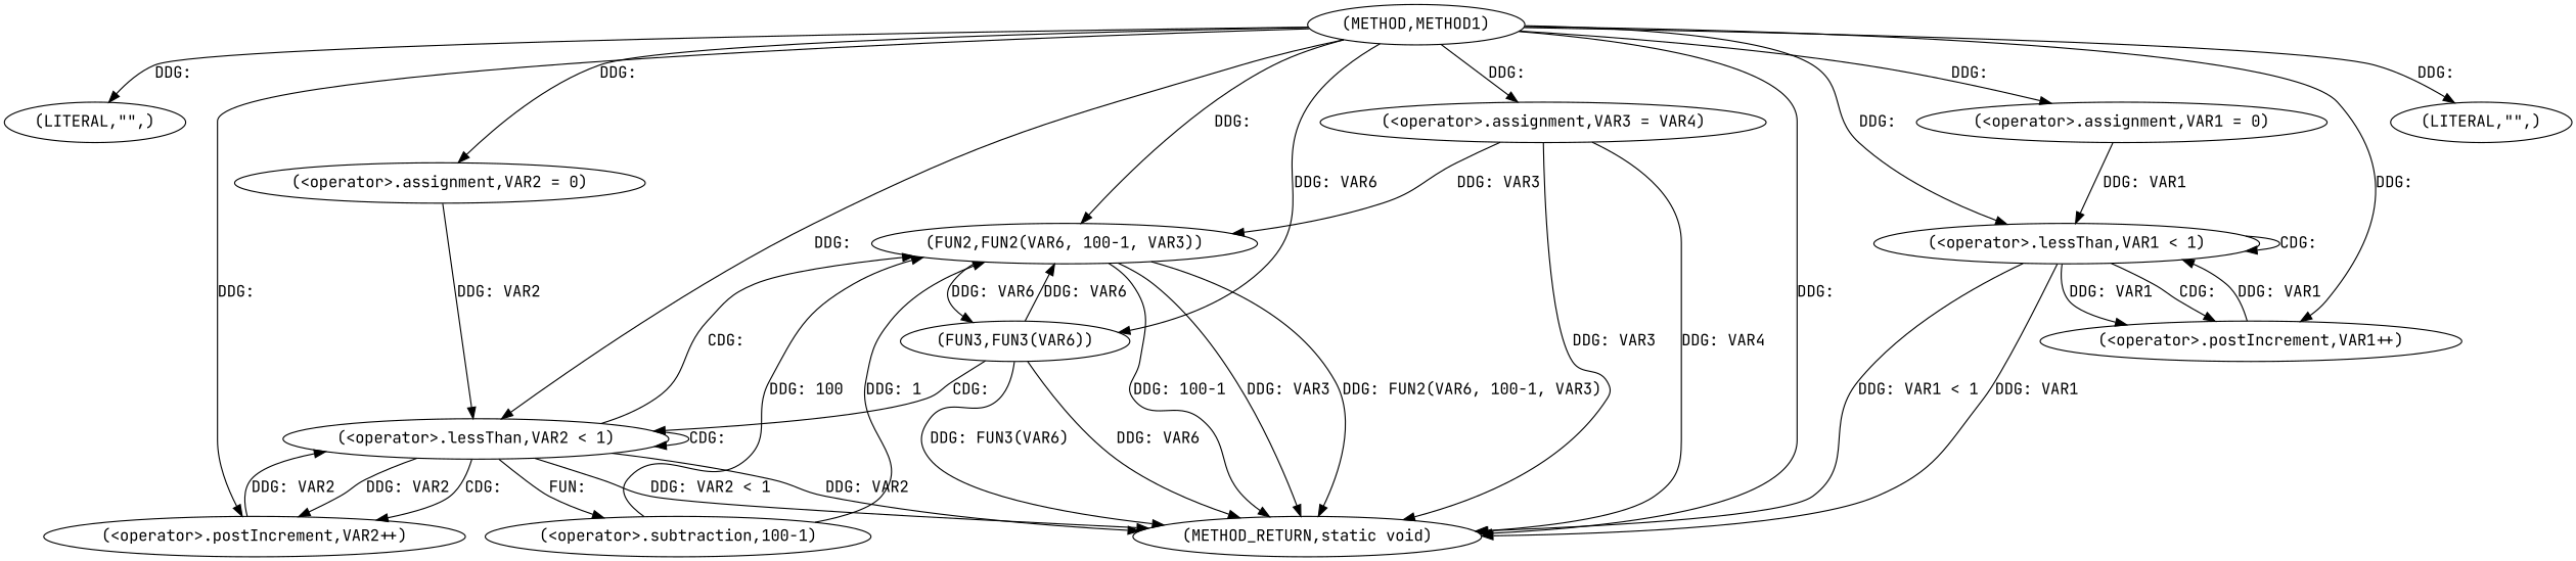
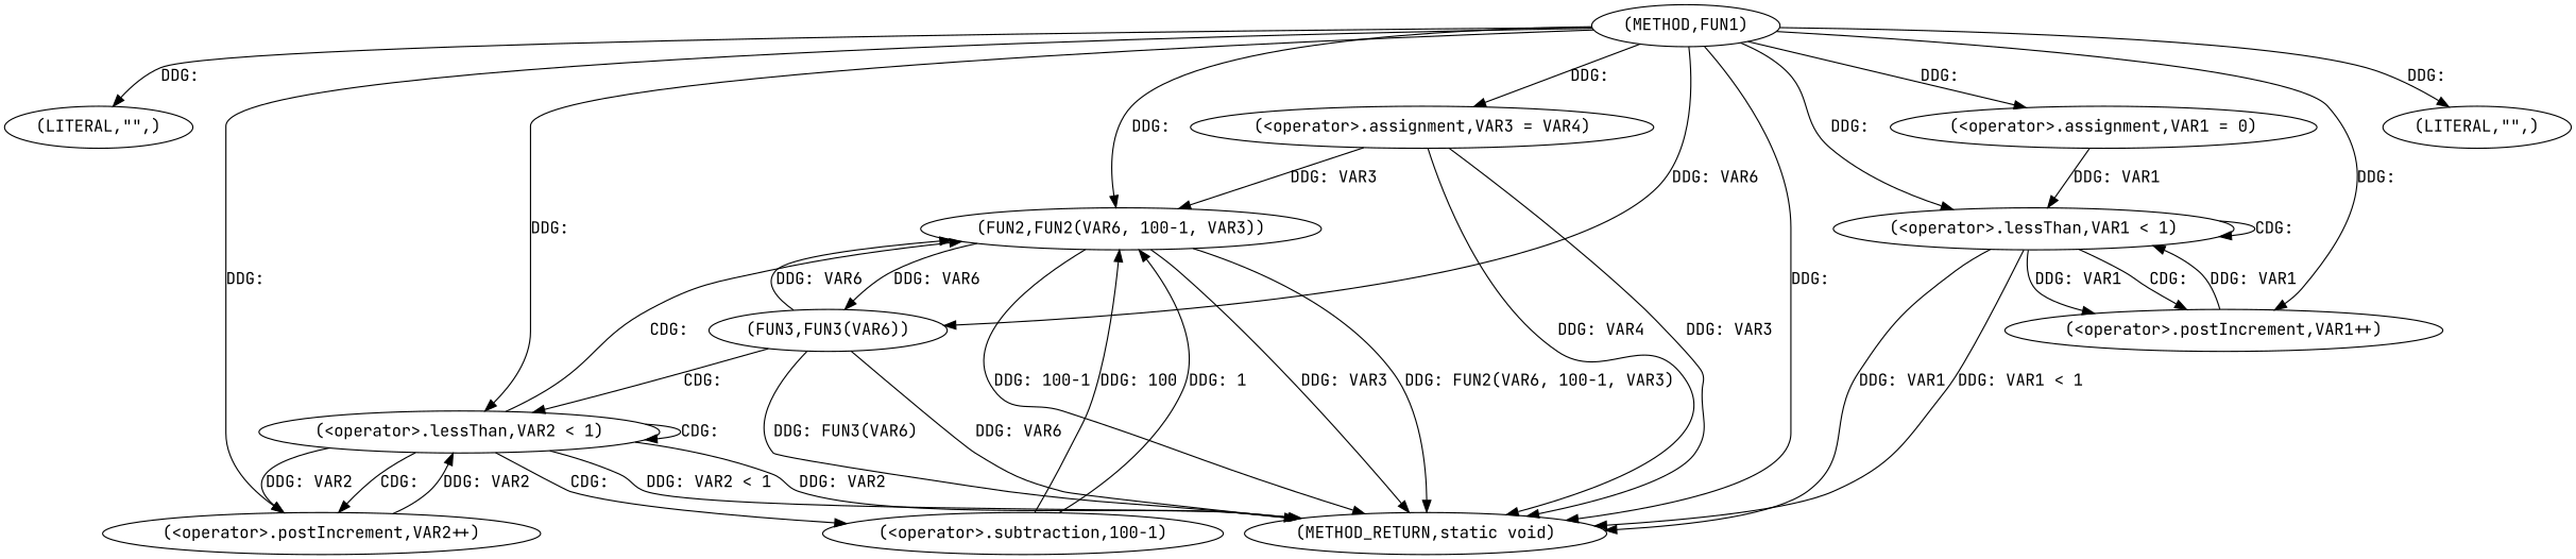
  digraph {
    fontname="JetBrains Mono"
    node [fontname="JetBrains Mono"]
    edge [fontname="JetBrains Mono"]
-   n1 [label="(METHOD,METHOD1)"]
+   n1 [label="(METHOD,FUN1)"]
    n2 [label="(LITERAL,\"\",)"]
    n3 [label="(<operator>.assignment,VAR3 = VAR4)"]
    n4 [label="(<operator>.assignment,VAR1 = 0)"]
    n5 [label="(<operator>.lessThan,VAR1 < 1)"]
    n6 [label="(<operator>.postIncrement,VAR1++)"]
-   n7 [label="(<operator>.assignment,VAR2 = 0)"]
    n8 [label="(<operator>.lessThan,VAR2 < 1)"]
    n9 [label="(<operator>.postIncrement,VAR2++)"]
    n10 [label="(LITERAL,\"\",)"]
    n11 [label="(FUN2,FUN2(VAR6, 100-1, VAR3))"]
    n12 [label="(FUN3,FUN3(VAR6))"]
    n13 [label="(METHOD_RETURN,static void)"]
    n14 [label="(<operator>.subtraction,100-1)"]
    n1 -> n2 [label="DDG: "]
    n1 -> n3 [label="DDG: "]
    n1 -> n4 [label="DDG: "]
    n1 -> n5 [label="DDG: "]
    n1 -> n6 [label="DDG: "]
-   n1 -> n7 [label="DDG: "]
    n1 -> n8 [label="DDG: "]
    n1 -> n9 [label="DDG: "]
    n1 -> n10 [label="DDG: "]
    n1 -> n11 [label="DDG: "]
    n1 -> n12 [label="DDG: VAR6"]
    n1 -> n13 [label="DDG: "]
    n3 -> n11 [label="DDG: VAR3"]
    n3 -> n13 [label="DDG: VAR4"]
    n3 -> n13 [label="DDG: VAR3"]
    n4 -> n5 [label="DDG: VAR1"]
    n5 -> n5 [label="CDG: "]
    n5 -> n6 [label="DDG: VAR1"]
    n5 -> n6 [label="CDG: "]
    n5 -> n13 [label="DDG: VAR1"]
    n5 -> n13 [label="DDG: VAR1 < 1"]
    n6 -> n5 [label="DDG: VAR1"]
-   n7 -> n8 [label="DDG: VAR2"]
    n8 -> n8 [label="CDG: "]
    n8 -> n9 [label="DDG: VAR2"]
    n8 -> n9 [label="CDG: "]
    n8 -> n11 [label="CDG: "]
    n8 -> n13 [label="DDG: VAR2 < 1"]
    n8 -> n13 [label="DDG: VAR2"]
-   n8 -> n14 [label="FUN: "]
+   n8 -> n14 [label="CDG: "]
    n9 -> n8 [label="DDG: VAR2"]
    n11 -> n12 [label="DDG: VAR6"]
    n11 -> n13 [label="DDG: 100-1"]
    n11 -> n13 [label="DDG: VAR3"]
    n11 -> n13 [label="DDG: FUN2(VAR6, 100-1, VAR3)"]
    n12 -> n8 [label="CDG: "]
    n12 -> n11 [label="DDG: VAR6"]
    n12 -> n13 [label="DDG: VAR6"]
    n12 -> n13 [label="DDG: FUN3(VAR6)"]
    n14 -> n11 [label="DDG: 100"]
    n14 -> n11 [label="DDG: 1"]
  }
